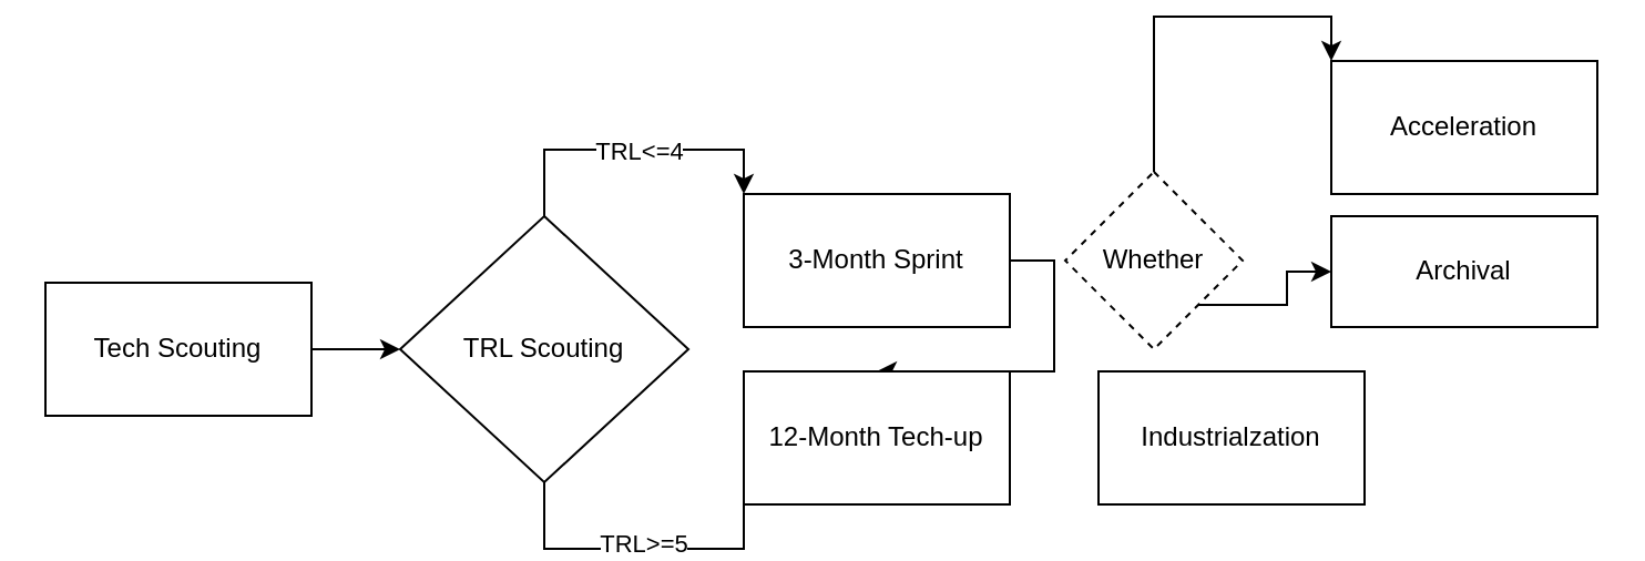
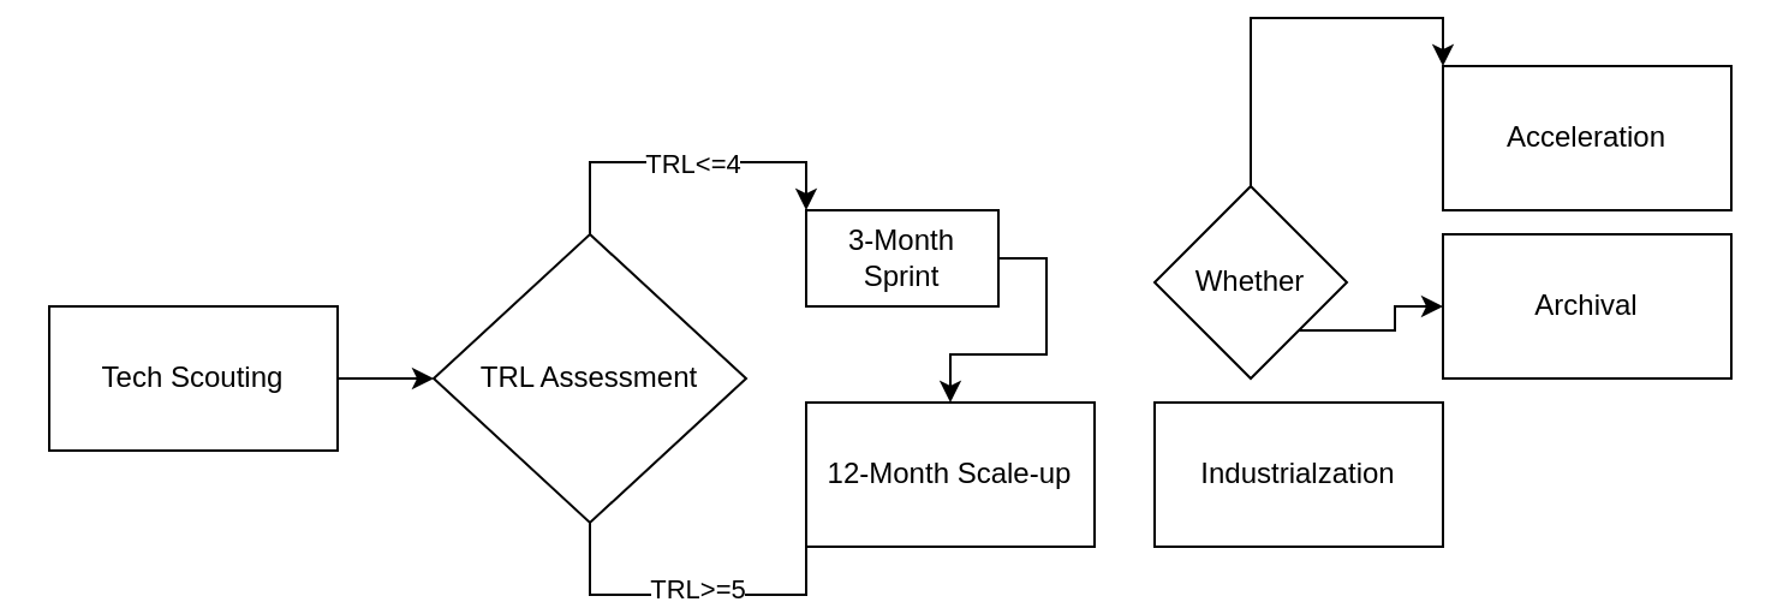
  <mxCell id="0" />
  <mxCell id="1" parent="0" />
  <mxCell id="2" style="edgeStyle=orthogonalEdgeStyle;rounded=0;orthogonalLoop=1;jettySize=auto;html=1;exitX=1;exitY=0.5;exitDx=0;exitDy=0;entryX=0;entryY=0.5;entryDx=0;entryDy=0;" edge="1" parent="1" source="3" target="8"><mxGeometry relative="1" as="geometry" /></mxCell>
  <mxCell id="3" value="Tech Scouting" style="rounded=0;whiteSpace=wrap;html=1;" vertex="1" parent="1"><mxGeometry x="20" y="120" width="120" height="60" as="geometry" /></mxCell>
  <mxCell id="4" style="edgeStyle=orthogonalEdgeStyle;rounded=0;orthogonalLoop=1;jettySize=auto;html=1;exitX=0.5;exitY=0;exitDx=0;exitDy=0;entryX=0;entryY=0;entryDx=0;entryDy=0;" edge="1" parent="1" source="8" target="10"><mxGeometry relative="1" as="geometry" /></mxCell>
  <mxCell id="5" value="TRL&amp;lt;=4" style="edgeLabel;html=1;align=center;verticalAlign=middle;resizable=0;points=[];" vertex="1" connectable="0" parent="4"><mxGeometry x="0.029" relative="1" as="geometry"><mxPoint as="offset" /></mxGeometry></mxCell>
  <mxCell id="6" style="edgeStyle=orthogonalEdgeStyle;rounded=0;orthogonalLoop=1;jettySize=auto;html=1;exitX=0.5;exitY=1;exitDx=0;exitDy=0;entryX=0;entryY=1;entryDx=0;entryDy=0;endArrow=none;" edge="1" parent="1" source="8" target="11"><mxGeometry relative="1" as="geometry" /></mxCell>
  <mxCell id="7" value="TRL&amp;gt;=5" style="edgeLabel;html=1;align=center;verticalAlign=middle;resizable=0;points=[];" vertex="1" connectable="0" parent="6"><mxGeometry x="0.057" y="3" relative="1" as="geometry"><mxPoint as="offset" /></mxGeometry></mxCell>
- <mxCell id="8" value="TRL Scouting" style="rhombus;whiteSpace=wrap;html=1;" vertex="1" parent="1"><mxGeometry x="180" y="90" width="130" height="120" as="geometry" /></mxCell>
+ <mxCell id="8" value="TRL Assessment" style="rhombus;whiteSpace=wrap;html=1;" vertex="1" parent="1"><mxGeometry x="180" y="90" width="130" height="120" as="geometry" /></mxCell>
  <mxCell id="9" style="edgeStyle=orthogonalEdgeStyle;rounded=0;orthogonalLoop=1;jettySize=auto;html=1;exitX=1;exitY=0.5;exitDx=0;exitDy=0;" edge="1" parent="1" source="10" target="11"><mxGeometry relative="1" as="geometry" /></mxCell>
- <mxCell id="10" value="3-Month Sprint" style="rounded=0;whiteSpace=wrap;html=1;" vertex="1" parent="1"><mxGeometry x="335" y="80" width="120" height="60" as="geometry" /></mxCell>
- <mxCell id="11" value="12-Month Tech-up" style="rounded=0;whiteSpace=wrap;html=1;" vertex="1" parent="1"><mxGeometry x="335" y="160" width="120" height="60" as="geometry" /></mxCell>
+ <mxCell id="10" value="3-Month Sprint" style="rounded=0;whiteSpace=wrap;html=1;" vertex="1" parent="1"><mxGeometry x="335" y="80" width="80" height="40" as="geometry" /></mxCell>
+ <mxCell id="11" value="12-Month Scale-up" style="rounded=0;whiteSpace=wrap;html=1;" vertex="1" parent="1"><mxGeometry x="335" y="160" width="120" height="60" as="geometry" /></mxCell>
  <mxCell id="12" style="edgeStyle=orthogonalEdgeStyle;rounded=0;orthogonalLoop=1;jettySize=auto;html=1;exitX=0.5;exitY=0;exitDx=0;exitDy=0;entryX=0;entryY=0;entryDx=0;entryDy=0;" edge="1" parent="1" source="14" target="16"><mxGeometry relative="1" as="geometry" /></mxCell>
  <mxCell id="13" style="edgeStyle=orthogonalEdgeStyle;rounded=0;orthogonalLoop=1;jettySize=auto;html=1;exitX=1;exitY=1;exitDx=0;exitDy=0;entryX=0;entryY=0.5;entryDx=0;entryDy=0;" edge="1" parent="1" source="14" target="17"><mxGeometry relative="1" as="geometry" /></mxCell>
- <mxCell id="14" value="Whether" style="rhombus;whiteSpace=wrap;html=1;dashed=1;" vertex="1" parent="1"><mxGeometry x="480" y="70" width="80" height="80" as="geometry" /></mxCell>
- <mxCell id="15" value="Industrialzation" style="rounded=0;whiteSpace=wrap;html=1;" vertex="1" parent="1"><mxGeometry x="495" y="160" width="120" height="60" as="geometry" /></mxCell>
+ <mxCell id="14" value="Whether" style="rhombus;whiteSpace=wrap;html=1;" vertex="1" parent="1"><mxGeometry x="480" y="70" width="80" height="80" as="geometry" /></mxCell>
+ <mxCell id="15" value="Industrialzation" style="rounded=0;whiteSpace=wrap;html=1;" vertex="1" parent="1"><mxGeometry x="480" y="160" width="120" height="60" as="geometry" /></mxCell>
  <mxCell id="16" value="Acceleration" style="rounded=0;whiteSpace=wrap;html=1;" vertex="1" parent="1"><mxGeometry x="600" y="20" width="120" height="60" as="geometry" /></mxCell>
- <mxCell id="17" value="Archival" style="rounded=0;whiteSpace=wrap;html=1;" vertex="1" parent="1"><mxGeometry x="600" y="90" width="120" height="50" as="geometry" /></mxCell>
+ <mxCell id="17" value="Archival" style="rounded=0;whiteSpace=wrap;html=1;" vertex="1" parent="1"><mxGeometry x="600" y="90" width="120" height="60" as="geometry" /></mxCell>
